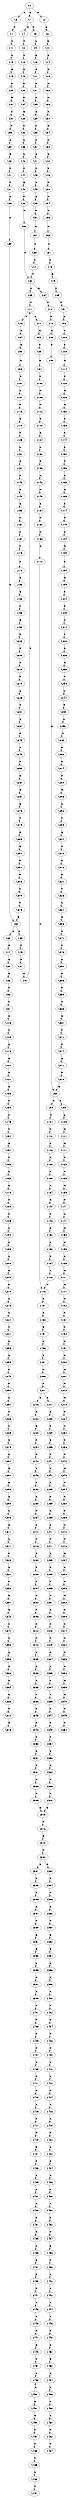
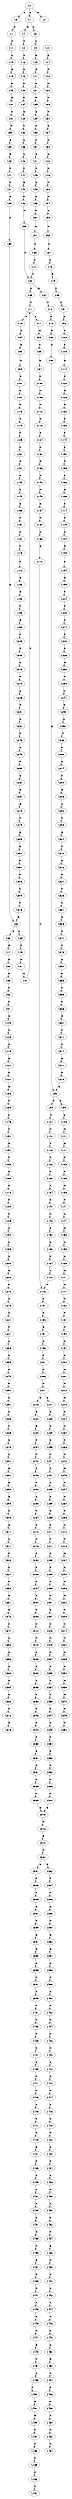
  strict digraph {
    S0
    S1
    S2
    S3
    S4
    S5
-   S6
    S7
    S8
    S9
    S10
    S11
    S12
    S13
    S14
    S15
    S16
    S17
    S18
    S19
    S20
    S21
    S22
    S23
    S24
    S25
    S26
    S27
    S28
    S29
    S30
    S31
    S32
    S33
    S34
    S35
    S36
    S37
    S38
    S39
    S40
    S41
    S42
    S43
    S44
    S45
    S46
    S47
    S48
    S49
    S50
    S51
    S52
    S53
    S54
    S55
    S56
    S57
    S58
    S59
    S60
    S61
    S62
    S63
    S64
    S65
    S66
    S67
    S68
    S69
    S70
    S71
    S72
    S73
    S74
    S75
    S76
    S77
    S78
    S79
    S80
    S81
    S82
    S83
    S84
    S85
    S86
    S87
    S88
    S89
    S90
    S91
    S92
    S93
    S94
    S95
    S96
    S97
    S98
    S99
    S100
    S101
    S102
    S103
    S104
    S105
    S106
    S107
    S108
    S109
    S110
    S111
    S112
    S113
    S114
    S115
    S116
    S117
    S118
    S119
    S120
    S121
    S122
    S123
    S124
    S125
    S126
    S127
    S128
    S129
    S130
    S131
    S132
    S133
    S134
    S135
    S136
    S137
    S138
    S139
    S140
    S141
    S142
    S143
    S144
    S145
    S146
    S147
    S148
    S149
    S150
    S151
    S152
    S153
    S154
    S155
    S156
    S157
    S158
    S159
    S160
    S161
    S162
    S163
    S164
    S165
    S166
    S167
    S168
    S169
    S170
    S171
    S172
    S173
    S174
    S175
    S176
    S177
    S178
    S179
    S180
    S181
    S182
    S183
    S184
    S185
    S186
    S187
    S188
    S189
    S190
    S191
    S192
    S193
    S194
    S195
    S196
    S197
    S198
    S199
    S200
    S201
    S202
    S203
    S204
    S205
    S206
    S207
    S208
    S209
    S210
    S211
    S212
    S213
    S214
    S215
    S216
    S217
    S218
    S219
    S220
    S221
    S222
    S223
    S224
    S225
    S226
    S227
    S228
    S229
    S230
    S231
    S232
    S233
    S234
    S235
    S236
    S237
    S238
    S239
    S240
    S241
    S242
    S243
    S244
    S245
    S246
    S247
    S248
    S249
    S250
    S251
    S252
    S253
    S254
    S255
    S256
    S257
    S258
    S259
    S260
    S261
    S262
    S263
    S264
    S265
    S266
    S267
    S268
    S269
    S270
    S271
    S272
    S273
    S274
    S275
    S276
    S277
    S278
    S279
    S280
    S281
    S282
    S283
    S284
    S285
    S286
    n288 [label=S687]
    S288
    S289
    S290
    S291
    S292
    S293
    S294
    S295
    S296
    S297
    S298
    S299
    S300
    S301
    S302
    S303
    S304
    S305
    S306
    S307
    S308
    S309
    S310
    S311
    S312
    S313
    S314
    S315
    S316
    S317
    S318
    S319
    S320
    S321
    S322
    S323
    S324
    S325
    S326
    S327
    S328
    S329
    S330
    S331
    S332
    S333
    S334
    S335
    S336
    S337
    S338
    S339
    S340
    S341
    S342
    S343
    S344
    S345
    S346
    S347
    S348
    S349
    S350
    S351
    S352
    S353
    S354
    S355
    S356
    S357
    S358
    S359
    S360
    S361
    S362
    S363
    S364
    S365
    S366
    S367
    S368
    S369
    S370
    S371
    S372
    S373
    S374
    S375
    S376
    S377
    S378
    S379
    S380
    S381
    S382
    S383
    S384
    S385
    S386
    S387
    S388
    S389
    S390
    S391
    S392
    S393
    S394
    S395
    S396
    S397
    S398
    S399
    S400
    S401
    S402
    S403
    S404
    S405
    S406
    S407
    S408
    S409
    S410
    S411
    S412
    S413
    S414
    S415
    S416
    S417
    S418
    S419
    S420
    S421
    S422
    S423
    S424
    S425
    S426
    S427
    S428
    S429
    S430
    S431
    S432
    S433
    S434
    S435
    S436
    S437
    S438
    S439
    S440
    S441
    S442
    S443
    S444
    S445
    S446
    S447
    S448
    S449
    S450
    S451
    S452
    S453
    S454
    S455
    S456
    S457
    S458
    S459
    S460
    S461
    S462
    S463
    S464
    S465
    S466
    S467
    S0 -> S1 [label=G]
    S0 -> S2 [label=T]
    S0 -> S3 [label=C]
    S1 -> S4 [label=G]
    S1 -> S5 [label=A]
-   S2 -> S6 [label=C]
    S3 -> S7 [label=T]
    S4 -> S8 [label=A]
    S5 -> S9 [label=C]
-   S6 -> S10 [label=G]
    S7 -> S11 [label=T]
    S8 -> S12 [label=A]
    S9 -> S13 [label=G]
    S10 -> S14 [label=G]
    S11 -> S15 [label=C]
    S12 -> S16 [label=C]
    S13 -> S17 [label=G]
    S14 -> S18 [label=T]
    S15 -> S19 [label=G]
    S16 -> S20 [label=T]
    S17 -> S21 [label=A]
    S18 -> S22 [label=A]
    S19 -> S23 [label=A]
    S20 -> S24 [label=T]
    S21 -> S25 [label=A]
    S22 -> S26 [label=A]
    S23 -> S27 [label=G]
    S24 -> S28 [label=G]
    S25 -> S29 [label=C]
    S26 -> S30 [label=A]
    S27 -> S31 [label=T]
    S28 -> S32 [label=T]
    S29 -> S33 [label=T]
    S30 -> S34 [label=G]
    S31 -> S35 [label=A]
    S32 -> S36 [label=C]
    S33 -> S37 [label=T]
    S34 -> S38 [label=A]
    S35 -> S39 [label=C]
    S36 -> S40 [label=C]
    S37 -> S41 [label=C]
    S38 -> S42 [label=C]
    S39 -> S43 [label=G]
    S40 -> S44 [label=A]
    S41 -> S45 [label=T]
    S42 -> S46 [label=A]
    S43 -> S47 [label=A]
    S44 -> S48 [label=G]
    S45 -> S49 [label=C]
    S46 -> S50 [label=A]
    S47 -> S51 [label=A]
    S48 -> S52 [label=T]
    S49 -> S53 [label=C]
    S50 -> S54 [label=A]
    S51 -> S55 [label=C]
    S52 -> S56 [label=A]
    S53 -> S57 [label=A]
    S54 -> S58 [label=C]
    S55 -> S59 [label=A]
    S56 -> S60 [label=A]
    S57 -> S61 [label=G]
    S58 -> S62 [label=A]
    S59 -> S63 [label=G]
    S60 -> S64 [label=G]
    S60 -> S65 [label=C]
    S61 -> S66 [label=T]
    S62 -> S67 [label=T]
    S63 -> S68 [label=G]
    S63 -> S69 [label=T]
    S64 -> S70 [label=T]
    S65 -> S71 [label=T]
    S66 -> S72 [label=A]
    S67 -> S73 [label=A]
    S68 -> S74 [label=G]
    S69 -> S75 [label=A]
    S70 -> S76 [label=T]
    S71 -> S77 [label=C]
    S71 -> S78 [label=T]
    S72 -> S60 [label=A]
    S73 -> S79 [label=G]
    S74 -> S80 [label=G]
    S75 -> S81 [label=A]
    S76 -> S82 [label=G]
    S77 -> S83 [label=G]
    S78 -> S84 [label=G]
    S79 -> S85 [label=A]
    S80 -> S86 [label=G]
    S81 -> S87 [label=C]
    S82 -> S88 [label=A]
    S83 -> S89 [label=A]
    S84 -> S90 [label=G]
    S85 -> S91 [label=T]
    S86 -> S92 [label=A]
    S87 -> S71 [label=T]
    S88 -> S93 [label=G]
    S89 -> S94 [label=G]
    S90 -> S95 [label=G]
    S91 -> S96 [label=G]
    S92 -> S97 [label=A]
    S93 -> S98 [label=T]
    S93 -> S99 [label=C]
    S94 -> S100 [label=T]
    S95 -> S101 [label=T]
    S96 -> S102 [label=T]
    S97 -> S103 [label=G]
    S98 -> S104 [label=A]
    S99 -> S105 [label=C]
    S100 -> S106 [label=A]
    S101 -> S107 [label=C]
    S102 -> S108 [label=T]
    S103 -> S109 [label=C]
    S104 -> S110 [label=A]
    S105 -> S111 [label=G]
    S106 -> S112 [label=A]
    S107 -> S113 [label=T]
    S108 -> S114 [label=G]
    S109 -> S115 [label=C]
    S110 -> S116 [label=C]
    S111 -> S117 [label=G]
    S112 -> S118 [label=C]
    S113 -> S119 [label=C]
    S114 -> S120 [label=A]
    S115 -> S121 [label=G]
    S116 -> S122 [label=G]
    S117 -> S123 [label=T]
    S118 -> S124 [label=C]
    S119 -> S125 [label=T]
    S120 -> S126 [label=G]
    S121 -> S127 [label=C]
    S122 -> S128 [label=T]
    S123 -> S129 [label=T]
    S124 -> S130 [label=A]
    S125 -> S131 [label=T]
    S126 -> S132 [label=G]
    S127 -> S133 [label=G]
    S128 -> S134 [label=C]
    S129 -> S135 [label=G]
    S130 -> S136 [label=C]
    S131 -> S137 [label=C]
    S132 -> S138 [label=T]
    S133 -> S139 [label=T]
    S134 -> S140 [label=G]
    S135 -> S141 [label=A]
    S136 -> S142 [label=G]
    S137 -> S143 [label=A]
    S138 -> S144 [label=T]
    S139 -> S145 [label=T]
    S140 -> S146 [label=A]
    S141 -> S147 [label=C]
    S142 -> S148 [label=A]
    S143 -> S149 [label=G]
    S144 -> S150 [label=T]
    S145 -> S151 [label=A]
    S146 -> S152 [label=C]
    S147 -> S153 [label=G]
    S148 -> S154 [label=C]
    S149 -> S155 [label=C]
    S150 -> S156 [label=A]
    S151 -> S157 [label=G]
    S152 -> S158 [label=T]
    S153 -> S159 [label=A]
    S154 -> S160 [label=T]
    S155 -> S161 [label=T]
    S156 -> S162 [label=C]
    S157 -> S163 [label=A]
    S158 -> S164 [label=A]
    S159 -> S165 [label=C]
    S160 -> S166 [label=A]
    S161 -> S167 [label=A]
    S162 -> S168 [label=G]
    S163 -> S169 [label=C]
    S164 -> S170 [label=C]
    S165 -> S171 [label=G]
    S166 -> S172 [label=C]
    S167 -> S173 [label=T]
    S168 -> S174 [label=T]
    S169 -> S175 [label=C]
    S170 -> S176 [label=A]
    S171 -> S177 [label=G]
    S172 -> S176 [label=A]
    S173 -> S178 [label=A]
    S174 -> S179 [label=A]
    S175 -> S180 [label=A]
    S176 -> S181 [label=T]
    S177 -> S182 [label=A]
    S178 -> S183 [label=G]
    S179 -> S184 [label=A]
    S180 -> S185 [label=A]
    S181 -> S186 [label=G]
    S182 -> S187 [label=T]
    S183 -> S188 [label=G]
    S184 -> S189 [label=G]
    S185 -> S190 [label=C]
    S186 -> S191 [label=G]
    S187 -> S192 [label=T]
    S188 -> S193 [label=T]
    S189 -> S194 [label=T]
    S190 -> S195 [label=T]
    S191 -> S196 [label=G]
    S192 -> S197 [label=A]
    S193 -> S198 [label=G]
    S194 -> S199 [label=G]
    S195 -> S200 [label=C]
    S196 -> S201 [label=T]
    S197 -> S202 [label=C]
    S198 -> S203 [label=A]
    S199 -> S204 [label=T]
    S200 -> S205 [label=G]
    S201 -> S206 [label=A]
    S202 -> S207 [label=G]
    S203 -> S208 [label=G]
    S204 -> S209 [label=T]
    S205 -> S210 [label=T]
    S206 -> S211 [label=A]
    S207 -> S212 [label=A]
    S208 -> S213 [label=C]
    S209 -> S214 [label=A]
    S210 -> S215 [label=C]
    S211 -> S216 [label=G]
    S211 -> S217 [label=C]
    S212 -> S218 [label=G]
    S213 -> S219 [label=A]
    S214 -> S220 [label=T]
    S215 -> S221 [label=C]
    S216 -> S222 [label=G]
    S217 -> S223 [label=C]
    S218 -> S224 [label=T]
    S219 -> S225 [label=C]
    S220 -> S226 [label=C]
    S221 -> S227 [label=A]
    S222 -> S228 [label=G]
    S223 -> S229 [label=T]
    S224 -> S230 [label=A]
    S225 -> S231 [label=C]
    S226 -> S232 [label=G]
    S227 -> S233 [label=C]
    S228 -> S234 [label=T]
    S229 -> S235 [label=C]
    S230 -> S236 [label=T]
    S231 -> S237 [label=G]
    S232 -> S238 [label=T]
    S233 -> S239 [label=C]
    S234 -> S240 [label=A]
    S235 -> S241 [label=A]
    S236 -> S242 [label=A]
    S237 -> S243 [label=A]
    S238 -> S244 [label=A]
    S239 -> S245 [label=T]
    S240 -> S246 [label=G]
    S241 -> S247 [label=G]
    S242 -> S248 [label=G]
    S243 -> S249 [label=C]
    S244 -> S250 [label=G]
    S245 -> S251 [label=T]
    S246 -> S252 [label=T]
    S247 -> S253 [label=C]
    S248 -> S254 [label=T]
    S249 -> S255 [label=T]
    S250 -> S256 [label=A]
    S251 -> S257 [label=C]
    S252 -> S258 [label=C]
    S253 -> S259 [label=T]
    S254 -> S260 [label=A]
    S255 -> S261 [label=G]
    S256 -> S262 [label=T]
    S257 -> S263 [label=A]
    S258 -> S264 [label=A]
    S259 -> S265 [label=G]
    S260 -> S266 [label=T]
    S261 -> S267 [label=G]
    S262 -> S268 [label=T]
    S263 -> S269 [label=T]
    S264 -> S270 [label=T]
    S265 -> S271 [label=T]
    S266 -> S272 [label=A]
    S267 -> S273 [label=G]
    S268 -> S274 [label=C]
    S269 -> S275 [label=G]
    S270 -> S276 [label=A]
    S271 -> S277 [label=A]
    S272 -> S278 [label=A]
    S273 -> S279 [label=A]
    S274 -> S280 [label=A]
    S275 -> S281 [label=C]
    S276 -> S282 [label=G]
    S277 -> S283 [label=G]
    S278 -> S284 [label=G]
    S279 -> S285 [label=G]
    S280 -> S286 [label=G]
    S281 -> n288 [label=G]
    S282 -> S288 [label=T]
    S283 -> S289 [label=T]
    S284 -> S290 [label=C]
    S285 -> S291 [label=G]
    S286 -> S292 [label=C]
    n288 -> S293 [label=G]
    S288 -> S294 [label=T]
    S289 -> S295 [label=T]
    S290 -> S296 [label=A]
    S291 -> S297 [label=A]
    S292 -> S298 [label=A]
    S293 -> S299 [label=G]
    S294 -> S300 [label=G]
    S295 -> S301 [label=A]
    S296 -> S302 [label=G]
    S297 -> S303 [label=A]
    S298 -> S304 [label=G]
    S299 -> S305 [label=C]
    S300 -> S306 [label=A]
    S301 -> S307 [label=G]
    S302 -> S308 [label=T]
    S303 -> S309 [label=C]
    S304 -> S310 [label=A]
    S305 -> S311 [label=G]
    S306 -> S312 [label=A]
    S307 -> S313 [label=A]
    S308 -> S314 [label=A]
    S309 -> S315 [label=A]
    S310 -> S316 [label=C]
    S311 -> S317 [label=C]
    S312 -> S318 [label=A]
    S313 -> S319 [label=A]
    S314 -> S320 [label=A]
    S315 -> S63 [label=G]
    S316 -> S321 [label=T]
    S317 -> S322 [label=T]
    S318 -> S323 [label=C]
    S319 -> S324 [label=A]
    S320 -> S325 [label=A]
    S321 -> S326 [label=T]
    S322 -> S327 [label=C]
    S323 -> S328 [label=C]
    S324 -> S329 [label=C]
    S325 -> S330 [label=C]
    S326 -> S331 [label=C]
    S327 -> S332 [label=A]
    S328 -> S333 [label=G]
    S329 -> S334 [label=T]
    S330 -> S335 [label=G]
    S331 -> S336 [label=G]
    S332 -> S337 [label=G]
    S333 -> S338 [label=T]
    S334 -> S339 [label=C]
    S335 -> S340 [label=G]
    S336 -> S341 [label=A]
    S337 -> S342 [label=G]
    S338 -> S343 [label=T]
    S339 -> S344 [label=T]
    S340 -> S345 [label=T]
    S341 -> S346 [label=T]
    S342 -> S347 [label=A]
    S343 -> S348 [label=T]
    S344 -> S349 [label=T]
    S345 -> S350 [label=A]
    S346 -> S351 [label=C]
    S347 -> S352 [label=C]
    S348 -> S353 [label=T]
    S349 -> S354 [label=T]
    S351 -> S355 [label=A]
    S352 -> S356 [label=C]
    S353 -> S357 [label=C]
    S354 -> S358 [label=C]
    S355 -> S359 [label=A]
    S356 -> S360 [label=C]
    S357 -> S361 [label=G]
    S358 -> S362 [label=G]
    S359 -> S363 [label=A]
    S360 -> S364 [label=C]
    S361 -> S365 [label=A]
    S362 -> S366 [label=A]
    S363 -> S367 [label=G]
    S364 -> S368 [label=C]
    S365 -> S369 [label=A]
    S366 -> S370 [label=A]
    S367 -> S371 [label=T]
    S368 -> S372 [label=A]
    S369 -> S373 [label=G]
    S370 -> S373 [label=G]
    S371 -> S374 [label=T]
    S372 -> S375 [label=G]
    S373 -> S376 [label=A]
    S374 -> S377 [label=G]
    S376 -> S378 [label=G]
    S377 -> S379 [label=A]
    S378 -> S380 [label=A]
    S379 -> S93 [label=G]
    S380 -> S381 [label=C]
    S380 -> S382 [label=G]
    S381 -> S383 [label=T]
    S382 -> S384 [label=T]
    S383 -> S385 [label=C]
    S384 -> S386 [label=A]
    S385 -> S387 [label=G]
    S386 -> S388 [label=G]
    S387 -> S389 [label=A]
    S388 -> S390 [label=A]
    S389 -> S391 [label=G]
    S390 -> S392 [label=G]
    S391 -> S393 [label=G]
    S392 -> S394 [label=G]
    S393 -> S395 [label=T]
    S394 -> S396 [label=A]
    S395 -> S397 [label=A]
    S396 -> S398 [label=G]
    S397 -> S399 [label=G]
    S398 -> S400 [label=G]
    S399 -> S401 [label=T]
    S400 -> S402 [label=T]
    S401 -> S403 [label=A]
    S402 -> S404 [label=A]
    S403 -> S405 [label=A]
    S404 -> S406 [label=A]
    S405 -> S407 [label=A]
    S406 -> S408 [label=A]
    S407 -> S409 [label=G]
    S408 -> S410 [label=G]
    S409 -> S411 [label=A]
    S410 -> S412 [label=G]
    S411 -> S413 [label=A]
    S412 -> S414 [label=A]
    S413 -> S415 [label=G]
    S414 -> S416 [label=G]
    S415 -> S417 [label=T]
    S416 -> S418 [label=G]
    S417 -> S419 [label=A]
    S418 -> S420 [label=A]
    S419 -> S421 [label=G]
    S420 -> S422 [label=C]
    S421 -> S423 [label=T]
    S422 -> S424 [label=C]
    S423 -> S425 [label=C]
    S424 -> S426 [label=C]
    S425 -> S427 [label=T]
    S426 -> S428 [label=A]
    S427 -> S429 [label=G]
    S428 -> S430 [label=C]
    S429 -> S431 [label=T]
    S430 -> S432 [label=T]
    S431 -> S433 [label=G]
    S432 -> S434 [label=A]
    S433 -> S435 [label=A]
    S434 -> S436 [label=G]
    S435 -> S437 [label=C]
    S436 -> S438 [label=A]
    S437 -> S439 [label=T]
    S438 -> S440 [label=C]
    S439 -> S441 [label=A]
    S440 -> S442 [label=C]
    S441 -> S443 [label=G]
    S442 -> S444 [label=C]
    S443 -> S445 [label=G]
    S444 -> S446 [label=G]
    S445 -> S447 [label=A]
    S446 -> S448 [label=T]
    S447 -> S449 [label=G]
    S448 -> S450 [label=C]
    S449 -> S451 [label=A]
    S450 -> S452 [label=G]
    S451 -> S453 [label=C]
    S452 -> S454 [label=G]
-   S455 -> S453 [label=C]
+   S453 -> S455 [label=C]
    S454 -> S456 [label=T]
    S455 -> S457 [label=G]
    S456 -> S458 [label=A]
    S457 -> S459 [label=G]
    S458 -> S460 [label=G]
    S459 -> S461 [label=T]
    S460 -> S462 [label=A]
    S461 -> S463 [label=A]
    S462 -> S464 [label=A]
    S463 -> S465 [label=A]
    S465 -> S466 [label=A]
    S466 -> S467 [label=A]
  }
